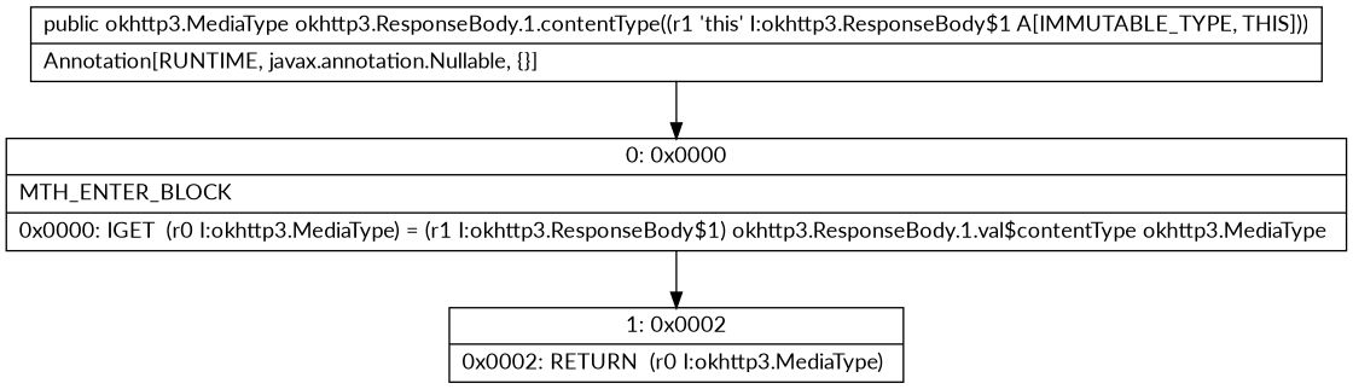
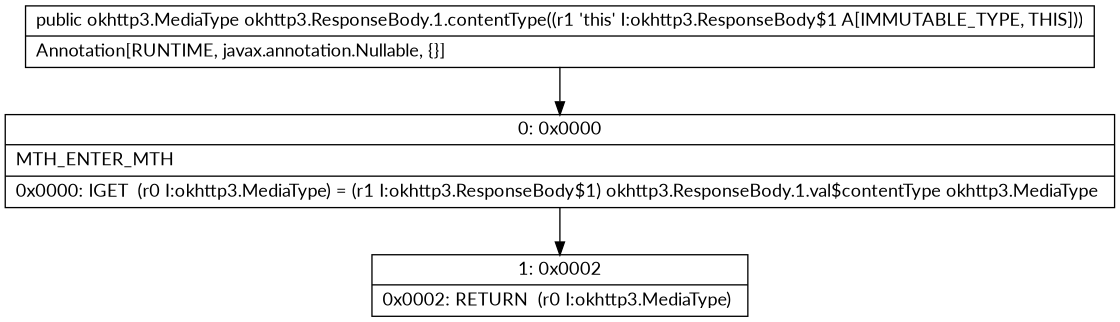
  digraph {
    fontname=Lato
    node [shape=record fontname=Lato]
    edge [fontname=Lato]
-   n1 [label="{0\:\ 0x0000|MTH_ENTER_BLOCK\l|0x0000: IGET  (r0 I:okhttp3.MediaType) = (r1 I:okhttp3.ResponseBody$1) okhttp3.ResponseBody.1.val$contentType okhttp3.MediaType \l}"]
+   n1 [label="{0\:\ 0x0000|MTH_ENTER_MTH\l|0x0000: IGET  (r0 I:okhttp3.MediaType) = (r1 I:okhttp3.ResponseBody$1) okhttp3.ResponseBody.1.val$contentType okhttp3.MediaType \l}"]
    n2 [label="{1\:\ 0x0002|0x0002: RETURN  (r0 I:okhttp3.MediaType) \l}"]
    n3 [label="{public okhttp3.MediaType okhttp3.ResponseBody.1.contentType((r1 'this' I:okhttp3.ResponseBody$1 A[IMMUTABLE_TYPE, THIS]))  | Annotation[RUNTIME, javax.annotation.Nullable, \{\}]\l}"]
    n1 -> n2
    n3 -> n1
  }
